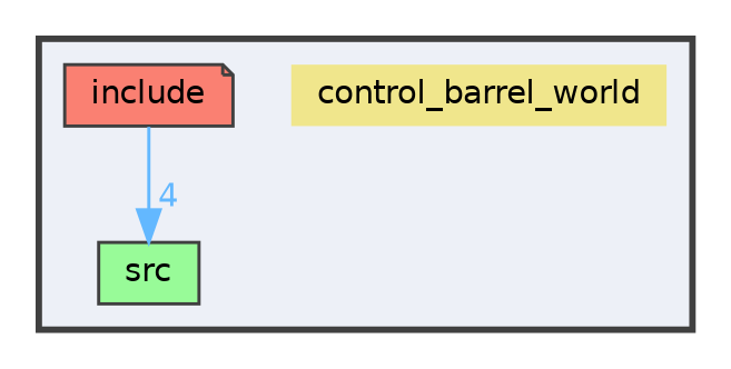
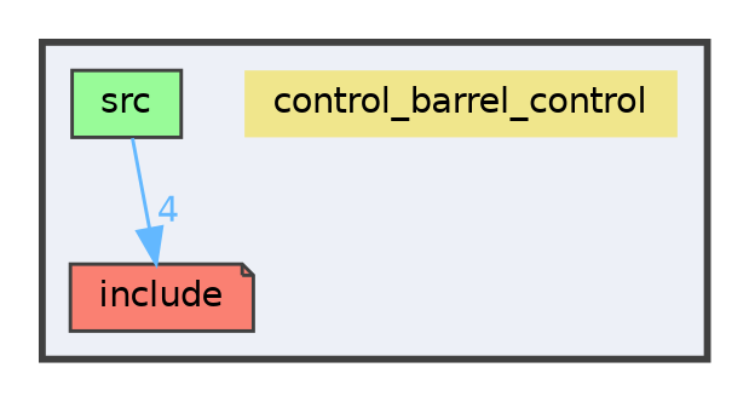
  digraph {
    compound=true
    node [fontname=Helvetica fontsize=10 style=filled color=grey25]
-   n1 [height=0.2 label=control_barrel_world shape=plaintext width=0.4 fillcolor=khaki color=""]
+   n1 [height=0.2 label=control_barrel_control shape=plaintext width=0.4 fillcolor=khaki color=""]
    n2 [fillcolor=salmon height=0.2 label=include shape=note width=0.4]
    n3 [fillcolor=palegreen height=0.2 label=src shape=box width=0.4]
    subgraph cluster_1 {
      bgcolor="#edf0f7"
      fontname=Helvetica
      fontsize=10
      pencolor=grey25
      style="filled,bold"
      n1
      n2
      n3
    }
-   n2 -> n3 [color=steelblue1 fontcolor=steelblue1 fontname=Helvetica fontsize=10 headlabel=4 labeldistance=1.5 labelfontname=Helvetica labelfontsize=10]
+   n3 -> n2 [color=steelblue1 fontcolor=steelblue1 fontname=Helvetica fontsize=10 headlabel=4 labeldistance=1.5 labelfontname=Helvetica labelfontsize=10]
  }
